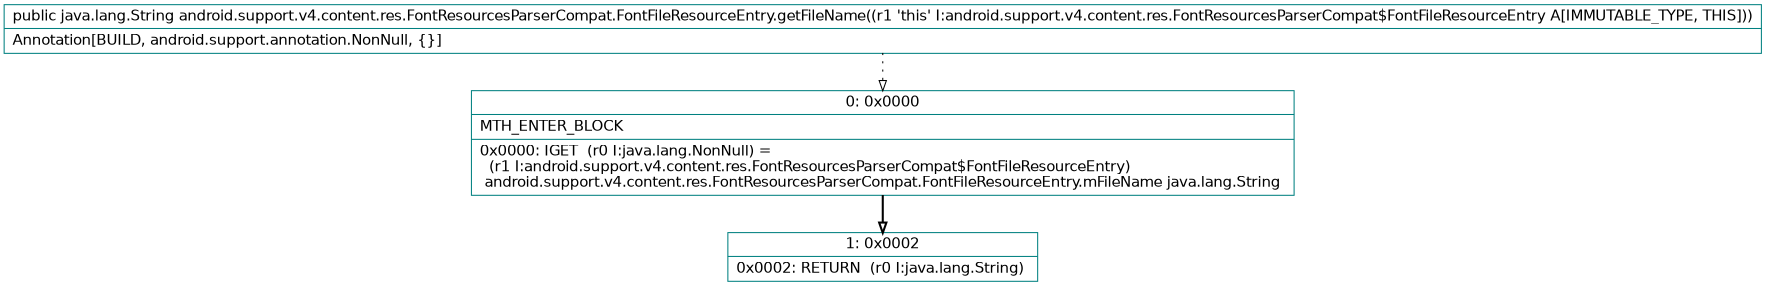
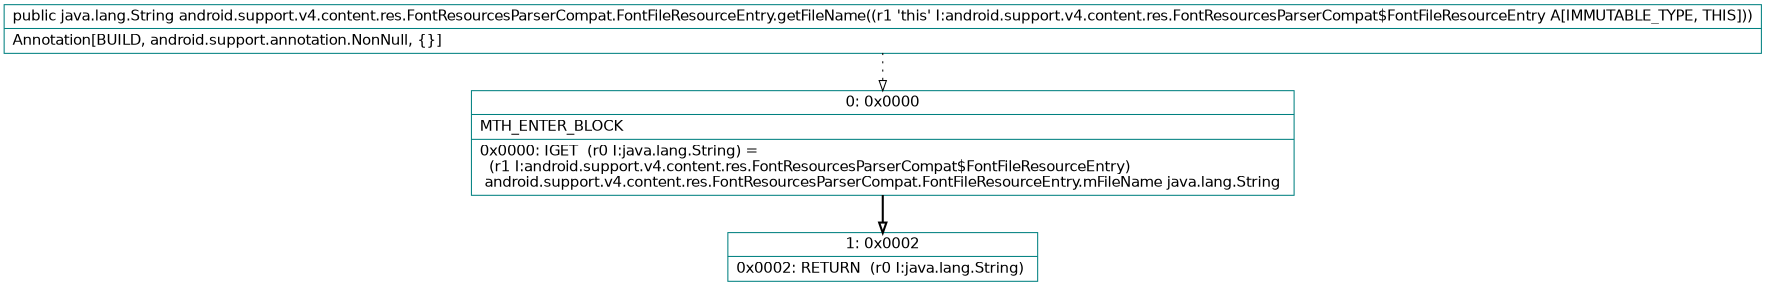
  digraph {
    fontname="DejaVu Sans"
    node [shape=record color=teal fontname="DejaVu Sans"]
    edge [arrowhead=onormal fontname="DejaVu Sans"]
-   n1 [label="{0\:\ 0x0000|MTH_ENTER_BLOCK\l|0x0000: IGET  (r0 I:java.lang.NonNull) = \l  (r1 I:android.support.v4.content.res.FontResourcesParserCompat$FontFileResourceEntry)\l android.support.v4.content.res.FontResourcesParserCompat.FontFileResourceEntry.mFileName java.lang.String \l}"]
+   n1 [label="{0\:\ 0x0000|MTH_ENTER_BLOCK\l|0x0000: IGET  (r0 I:java.lang.String) = \l  (r1 I:android.support.v4.content.res.FontResourcesParserCompat$FontFileResourceEntry)\l android.support.v4.content.res.FontResourcesParserCompat.FontFileResourceEntry.mFileName java.lang.String \l}"]
    n2 [label="{1\:\ 0x0002|0x0002: RETURN  (r0 I:java.lang.String) \l}"]
    n3 [label="{public java.lang.String android.support.v4.content.res.FontResourcesParserCompat.FontFileResourceEntry.getFileName((r1 'this' I:android.support.v4.content.res.FontResourcesParserCompat$FontFileResourceEntry A[IMMUTABLE_TYPE, THIS]))  | Annotation[BUILD, android.support.annotation.NonNull, \{\}]\l}"]
    n1 -> n2 [style=bold]
    n3 -> n1 [style=dotted]
  }
